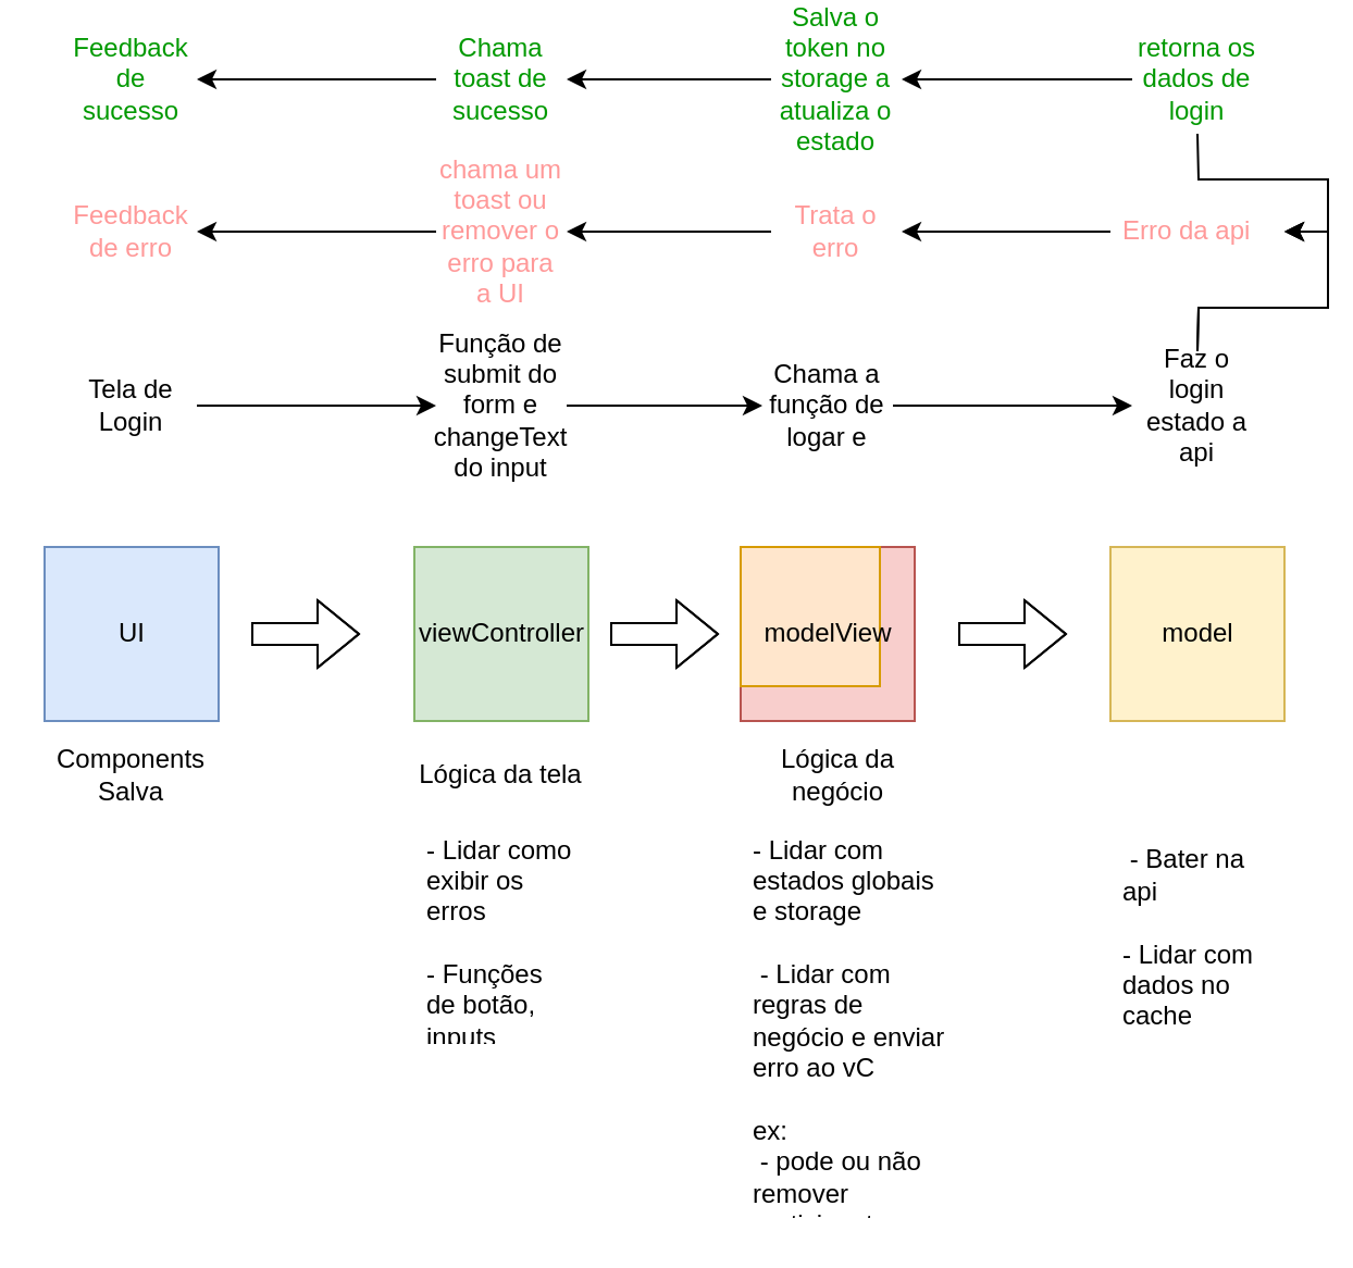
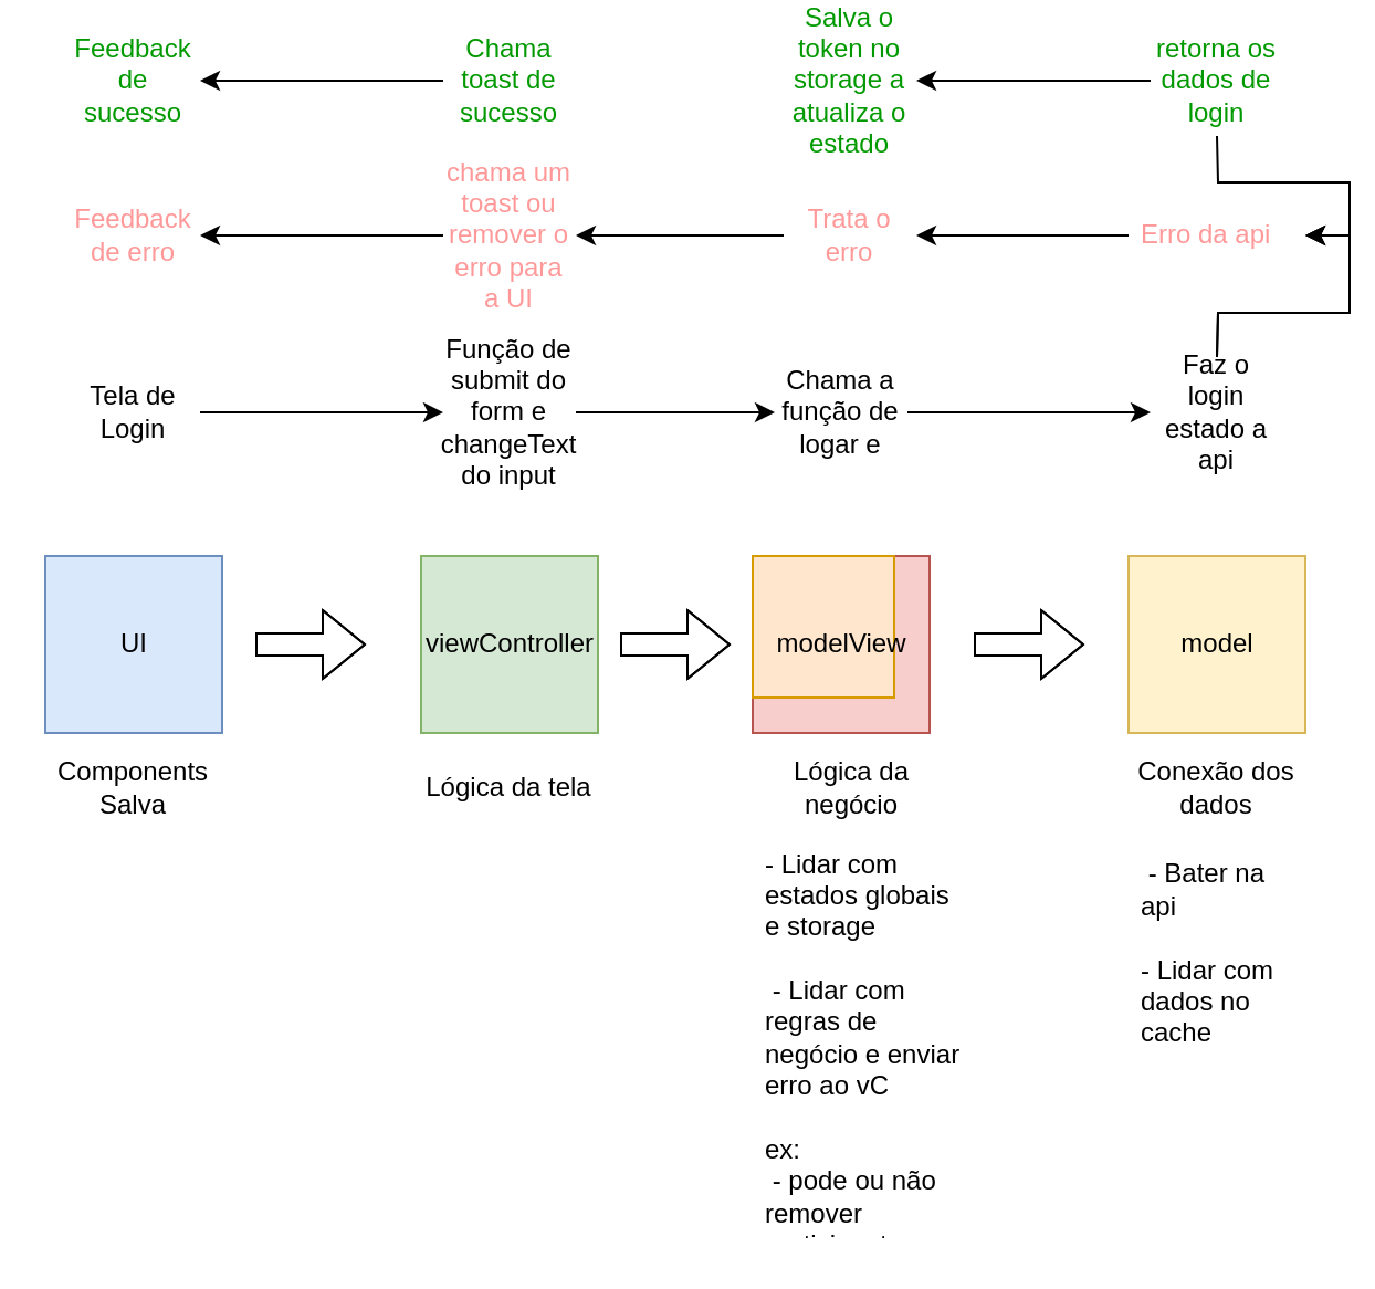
  <mxCell id="0" />
  <mxCell id="1" parent="0" />
  <mxCell id="2" value="" style="shape=flexArrow;endArrow=classic;html=1;rounded=0;" parent="1" edge="1"><mxGeometry width="50" height="50" relative="1" as="geometry"><mxPoint x="115" y="290" as="sourcePoint" /><mxPoint x="165" y="290" as="targetPoint" /><Array as="points"><mxPoint x="145" y="290" /></Array></mxGeometry></mxCell>
  <mxCell id="3" value="" style="shape=flexArrow;endArrow=classic;html=1;rounded=0;" parent="1" edge="1"><mxGeometry width="50" height="50" relative="1" as="geometry"><mxPoint x="280" y="290" as="sourcePoint" /><mxPoint x="330" y="290" as="targetPoint" /><Array as="points"><mxPoint x="310" y="290" /></Array></mxGeometry></mxCell>
  <mxCell id="4" value="" style="shape=flexArrow;endArrow=classic;html=1;rounded=0;" parent="1" edge="1"><mxGeometry width="50" height="50" relative="1" as="geometry"><mxPoint x="440" y="290" as="sourcePoint" /><mxPoint x="490" y="290" as="targetPoint" /><Array as="points"><mxPoint x="470" y="290" /></Array></mxGeometry></mxCell>
  <mxCell id="5" value="" style="group" parent="1" vertex="1" connectable="0"><mxGeometry x="20" y="250" width="80" height="120" as="geometry" /></mxCell>
  <mxCell id="6" value="" style="whiteSpace=wrap;html=1;aspect=fixed;fillColor=#dae8fc;strokeColor=#6c8ebf;" parent="5" vertex="1"><mxGeometry width="80" height="80" as="geometry" /></mxCell>
  <mxCell id="7" value="" style="group" parent="5" vertex="1" connectable="0"><mxGeometry x="10" y="25" width="60" height="95" as="geometry" /></mxCell>
  <mxCell id="8" value="&lt;font color=&quot;#000000&quot;&gt;UI&lt;/font&gt;" style="text;html=1;align=center;verticalAlign=middle;resizable=0;points=[];autosize=1;strokeColor=none;fillColor=none;" parent="7" vertex="1"><mxGeometry x="10" width="40" height="30" as="geometry" /></mxCell>
  <mxCell id="9" value="Components&lt;br&gt;Salva" style="text;html=1;strokeColor=none;fillColor=none;align=center;verticalAlign=middle;whiteSpace=wrap;rounded=0;" parent="7" vertex="1"><mxGeometry y="65" width="60" height="30" as="geometry" /></mxCell>
  <mxCell id="10" value="" style="group" parent="1" vertex="1" connectable="0"><mxGeometry x="180" y="250" width="100" height="230" as="geometry" /></mxCell>
  <mxCell id="11" value="" style="whiteSpace=wrap;html=1;aspect=fixed;fillColor=#d5e8d4;strokeColor=#82b366;" parent="10" vertex="1"><mxGeometry x="10" width="80" height="80" as="geometry" /></mxCell>
  <mxCell id="12" value="&lt;font color=&quot;#000000&quot;&gt;viewController&lt;/font&gt;" style="text;html=1;align=center;verticalAlign=middle;resizable=0;points=[];autosize=1;strokeColor=none;fillColor=none;" parent="10" vertex="1"><mxGeometry y="25" width="100" height="30" as="geometry" /></mxCell>
  <mxCell id="13" value="Lógica da tela" style="text;html=1;strokeColor=none;fillColor=none;align=center;verticalAlign=middle;whiteSpace=wrap;rounded=0;" parent="10" vertex="1"><mxGeometry x="10" y="90" width="80" height="30" as="geometry" /></mxCell>
- <mxCell id="14" value="- Lidar como exibir os erros&lt;br&gt;&lt;br&gt;- Funções de botão, inputs" style="text;strokeColor=none;fillColor=none;align=left;verticalAlign=middle;spacingLeft=4;spacingRight=4;overflow=hidden;points=[[0,0.5],[1,0.5]];portConstraint=eastwest;rotatable=0;whiteSpace=wrap;html=1;" parent="10" vertex="1"><mxGeometry x="10" y="130" width="80" height="100" as="geometry" /></mxCell>
  <mxCell id="15" value="" style="group" parent="1" vertex="1" connectable="0"><mxGeometry x="340" y="250" width="100" height="310" as="geometry" /></mxCell>
  <mxCell id="16" value="" style="group;fillColor=#f8cecc;strokeColor=#b85450;" parent="15" vertex="1" connectable="0"><mxGeometry width="80" height="80" as="geometry" /></mxCell>
  <mxCell id="17" value="" style="whiteSpace=wrap;html=1;aspect=fixed;fillColor=#ffe6cc;strokeColor=#d79b00;" parent="16" vertex="1"><mxGeometry width="64" height="64" as="geometry" /></mxCell>
  <mxCell id="18" value="&lt;font color=&quot;#000000&quot;&gt;modelView&lt;/font&gt;" style="text;html=1;align=center;verticalAlign=middle;resizable=0;points=[];autosize=1;strokeColor=none;fillColor=none;" parent="16" vertex="1"><mxGeometry y="25" width="80" height="30" as="geometry" /></mxCell>
  <mxCell id="19" value="Lógica da negócio" style="text;html=1;strokeColor=none;fillColor=none;align=center;verticalAlign=middle;whiteSpace=wrap;rounded=0;" parent="15" vertex="1"><mxGeometry y="90" width="90" height="30" as="geometry" /></mxCell>
  <mxCell id="20" value="- Lidar com estados globais e storage&lt;br&gt;&lt;br&gt;&amp;nbsp;- Lidar com regras de negócio e enviar erro ao vC&lt;br&gt;&lt;br&gt;ex:&amp;nbsp;&lt;br&gt;&amp;nbsp;- pode ou não remover participante" style="text;strokeColor=none;fillColor=none;align=left;verticalAlign=middle;spacingLeft=4;spacingRight=4;overflow=hidden;points=[[0,0.5],[1,0.5]];portConstraint=eastwest;rotatable=0;whiteSpace=wrap;html=1;" parent="15" vertex="1"><mxGeometry y="130" width="100" height="180" as="geometry" /></mxCell>
  <mxCell id="21" value="" style="group" parent="1" vertex="1" connectable="0"><mxGeometry x="500" y="250" width="100" height="230" as="geometry" /></mxCell>
  <mxCell id="22" value="" style="group" parent="21" vertex="1" connectable="0"><mxGeometry x="10" width="80" height="80" as="geometry" /></mxCell>
  <mxCell id="23" value="" style="whiteSpace=wrap;html=1;aspect=fixed;fillColor=#fff2cc;strokeColor=#d6b656;" parent="22" vertex="1"><mxGeometry width="80" height="80" as="geometry" /></mxCell>
  <mxCell id="24" value="&lt;font color=&quot;#000000&quot;&gt;model&lt;/font&gt;" style="text;html=1;align=center;verticalAlign=middle;resizable=0;points=[];autosize=1;strokeColor=none;fillColor=none;" parent="22" vertex="1"><mxGeometry x="10" y="25" width="60" height="30" as="geometry" /></mxCell>
+ <mxCell id="25" value="Conexão dos dados" style="text;html=1;strokeColor=none;fillColor=none;align=center;verticalAlign=middle;whiteSpace=wrap;rounded=0;" parent="21" vertex="1"><mxGeometry y="90" width="100" height="30" as="geometry" /></mxCell>
  <mxCell id="26" value="&amp;nbsp;- Bater na api&lt;br&gt;&lt;br&gt;- Lidar com dados no cache" style="text;strokeColor=none;fillColor=none;align=left;verticalAlign=middle;spacingLeft=4;spacingRight=4;overflow=hidden;points=[[0,0.5],[1,0.5]];portConstraint=eastwest;rotatable=0;whiteSpace=wrap;html=1;" parent="21" vertex="1"><mxGeometry x="10" y="130" width="80" height="100" as="geometry" /></mxCell>
  <mxCell id="27" value="" style="edgeStyle=orthogonalEdgeStyle;rounded=0;orthogonalLoop=1;jettySize=auto;html=1;" parent="1" source="28" target="30" edge="1"><mxGeometry relative="1" as="geometry" /></mxCell>
  <mxCell id="28" value="Tela de Login" style="text;html=1;strokeColor=none;fillColor=none;align=center;verticalAlign=middle;whiteSpace=wrap;rounded=0;" parent="1" vertex="1"><mxGeometry x="30" y="170" width="60" height="30" as="geometry" /></mxCell>
  <mxCell id="29" value="" style="edgeStyle=orthogonalEdgeStyle;rounded=0;orthogonalLoop=1;jettySize=auto;html=1;" parent="1" source="30" target="32" edge="1"><mxGeometry relative="1" as="geometry" /></mxCell>
  <mxCell id="30" value="Função de submit do form e changeText do input" style="text;html=1;strokeColor=none;fillColor=none;align=center;verticalAlign=middle;whiteSpace=wrap;rounded=0;" parent="1" vertex="1"><mxGeometry x="200" y="170" width="60" height="30" as="geometry" /></mxCell>
  <mxCell id="31" value="" style="edgeStyle=orthogonalEdgeStyle;rounded=0;orthogonalLoop=1;jettySize=auto;html=1;" parent="1" source="32" target="35" edge="1"><mxGeometry relative="1" as="geometry" /></mxCell>
  <mxCell id="32" value="Chama a função de logar e" style="text;html=1;strokeColor=none;fillColor=none;align=center;verticalAlign=middle;whiteSpace=wrap;rounded=0;" parent="1" vertex="1"><mxGeometry x="350" y="170" width="60" height="30" as="geometry" /></mxCell>
  <mxCell id="33" value="" style="edgeStyle=orthogonalEdgeStyle;rounded=0;orthogonalLoop=1;jettySize=auto;html=1;" parent="1" target="37" edge="1"><mxGeometry relative="1" as="geometry"><mxPoint x="550" y="160" as="sourcePoint" /></mxGeometry></mxCell>
  <mxCell id="34" value="" style="edgeStyle=orthogonalEdgeStyle;rounded=0;orthogonalLoop=1;jettySize=auto;html=1;" parent="1" target="37" edge="1"><mxGeometry relative="1" as="geometry"><mxPoint x="550" y="160" as="sourcePoint" /></mxGeometry></mxCell>
  <mxCell id="35" value="Faz o login estado a api" style="text;html=1;strokeColor=none;fillColor=none;align=center;verticalAlign=middle;whiteSpace=wrap;rounded=0;" parent="1" vertex="1"><mxGeometry x="520" y="170" width="60" height="30" as="geometry" /></mxCell>
  <mxCell id="36" value="" style="edgeStyle=orthogonalEdgeStyle;rounded=0;orthogonalLoop=1;jettySize=auto;html=1;" parent="1" source="37" target="39" edge="1"><mxGeometry relative="1" as="geometry" /></mxCell>
  <mxCell id="37" value="Erro da api" style="text;strokeColor=none;fillColor=none;align=left;verticalAlign=middle;spacingLeft=4;spacingRight=4;overflow=hidden;points=[[0,0.5],[1,0.5]];portConstraint=eastwest;rotatable=0;whiteSpace=wrap;html=1;fontColor=#FF9999;" parent="1" vertex="1"><mxGeometry x="510" y="90" width="80" height="30" as="geometry" /></mxCell>
  <mxCell id="38" value="" style="edgeStyle=orthogonalEdgeStyle;rounded=0;orthogonalLoop=1;jettySize=auto;html=1;" parent="1" source="39" target="41" edge="1"><mxGeometry relative="1" as="geometry" /></mxCell>
  <mxCell id="39" value="Trata o erro" style="text;html=1;strokeColor=none;fillColor=none;align=center;verticalAlign=middle;whiteSpace=wrap;rounded=0;fontColor=#FF9999;" parent="1" vertex="1"><mxGeometry x="354" y="90" width="60" height="30" as="geometry" /></mxCell>
  <mxCell id="40" value="" style="edgeStyle=orthogonalEdgeStyle;rounded=0;orthogonalLoop=1;jettySize=auto;html=1;" parent="1" source="41" target="42" edge="1"><mxGeometry relative="1" as="geometry" /></mxCell>
  <mxCell id="41" value="chama um toast ou remover o erro para a UI" style="text;html=1;strokeColor=none;fillColor=none;align=center;verticalAlign=middle;whiteSpace=wrap;rounded=0;fontColor=#FF9999;" parent="1" vertex="1"><mxGeometry x="200" y="90" width="60" height="30" as="geometry" /></mxCell>
  <mxCell id="42" value="Feedback de erro" style="text;html=1;strokeColor=none;fillColor=none;align=center;verticalAlign=middle;whiteSpace=wrap;rounded=0;fontColor=#FF9999;" parent="1" vertex="1"><mxGeometry x="30" y="90" width="60" height="30" as="geometry" /></mxCell>
  <mxCell id="43" value="" style="edgeStyle=orthogonalEdgeStyle;rounded=0;orthogonalLoop=1;jettySize=auto;html=1;" parent="1" target="37" edge="1"><mxGeometry relative="1" as="geometry"><mxPoint x="550" y="60" as="sourcePoint" /></mxGeometry></mxCell>
  <mxCell id="44" value="" style="edgeStyle=orthogonalEdgeStyle;rounded=0;orthogonalLoop=1;jettySize=auto;html=1;" parent="1" source="45" target="47" edge="1"><mxGeometry relative="1" as="geometry" /></mxCell>
  <mxCell id="45" value="retorna os dados de login" style="text;html=1;strokeColor=none;fillColor=none;align=center;verticalAlign=middle;whiteSpace=wrap;rounded=0;fontColor=#009900;" parent="1" vertex="1"><mxGeometry x="520" y="20" width="60" height="30" as="geometry" /></mxCell>
- <mxCell id="46" value="" style="edgeStyle=orthogonalEdgeStyle;rounded=0;orthogonalLoop=1;jettySize=auto;html=1;" parent="1" source="47" target="49" edge="1"><mxGeometry relative="1" as="geometry" /></mxCell>
  <mxCell id="47" value="Salva o token no storage a atualiza o estado" style="text;html=1;strokeColor=none;fillColor=none;align=center;verticalAlign=middle;whiteSpace=wrap;rounded=0;fontColor=#009900;" parent="1" vertex="1"><mxGeometry x="354" y="20" width="60" height="30" as="geometry" /></mxCell>
  <mxCell id="48" value="" style="edgeStyle=orthogonalEdgeStyle;rounded=0;orthogonalLoop=1;jettySize=auto;html=1;" parent="1" source="49" target="50" edge="1"><mxGeometry relative="1" as="geometry" /></mxCell>
  <mxCell id="49" value="Chama toast de sucesso" style="text;html=1;strokeColor=none;fillColor=none;align=center;verticalAlign=middle;whiteSpace=wrap;rounded=0;fontColor=#009900;" parent="1" vertex="1"><mxGeometry x="200" y="20" width="60" height="30" as="geometry" /></mxCell>
  <mxCell id="50" value="Feedback de sucesso" style="text;html=1;strokeColor=none;fillColor=none;align=center;verticalAlign=middle;whiteSpace=wrap;rounded=0;fontColor=#009900;" parent="1" vertex="1"><mxGeometry x="30" y="20" width="60" height="30" as="geometry" /></mxCell>
